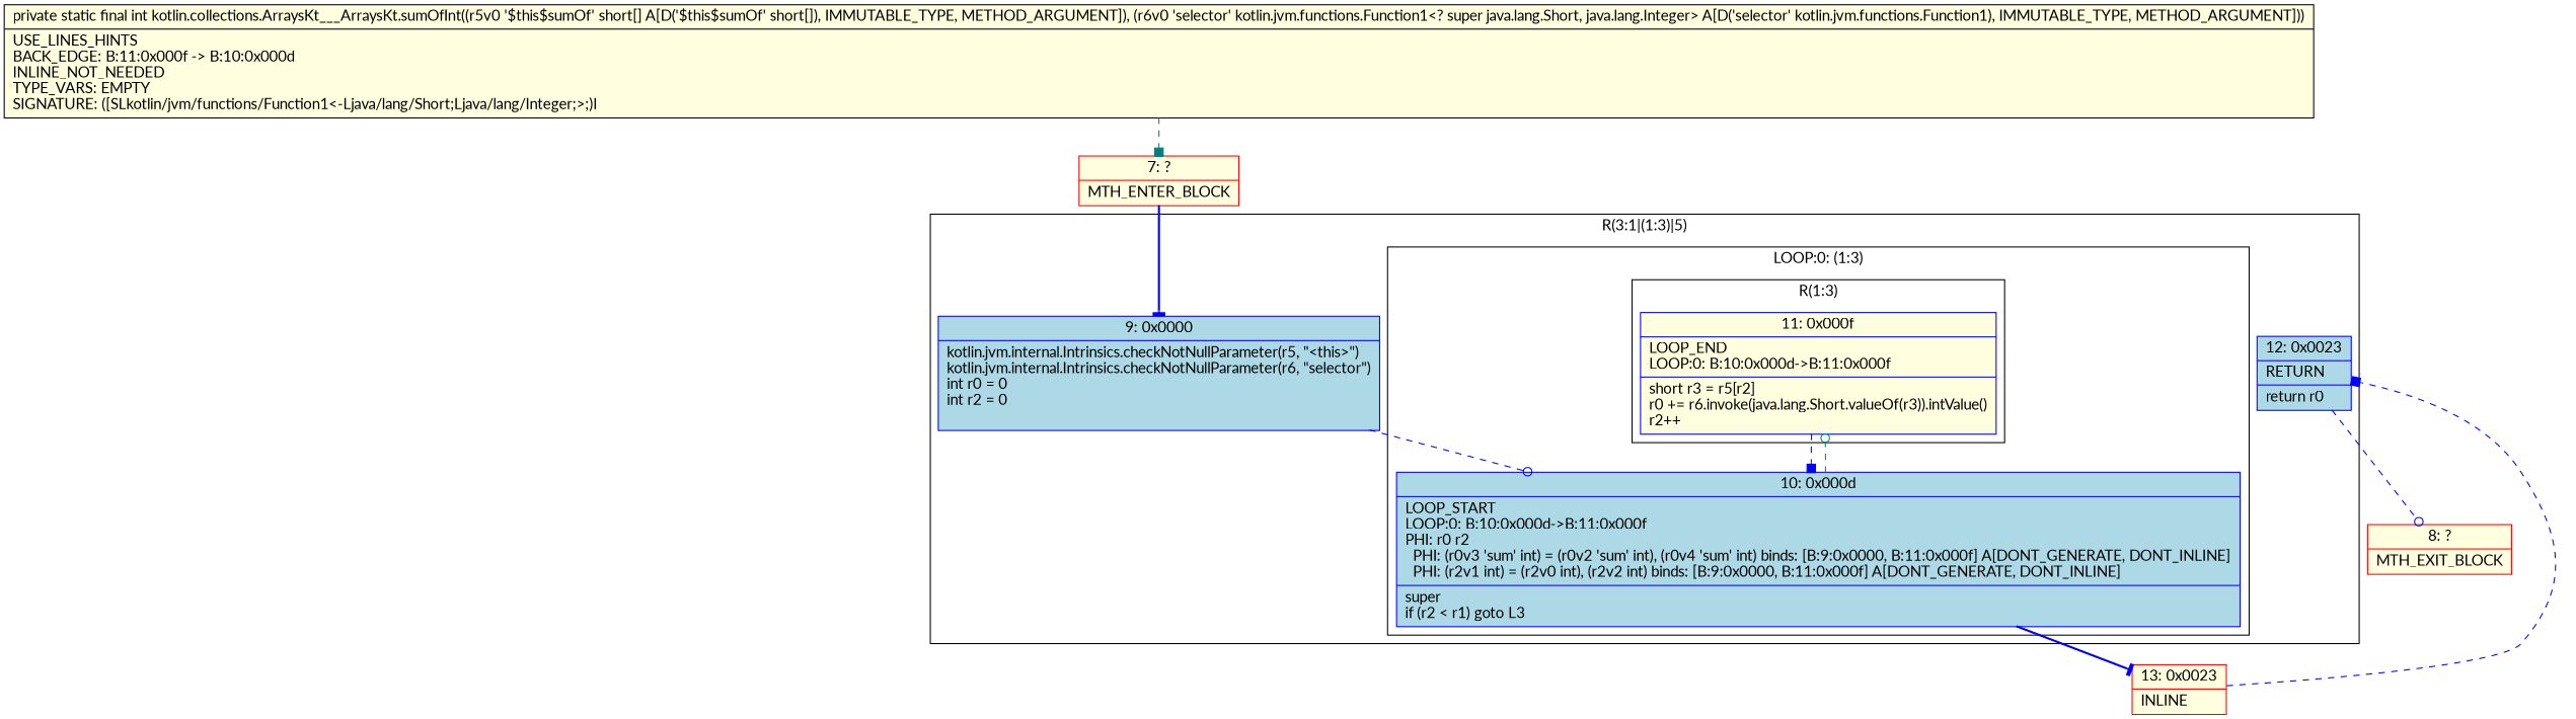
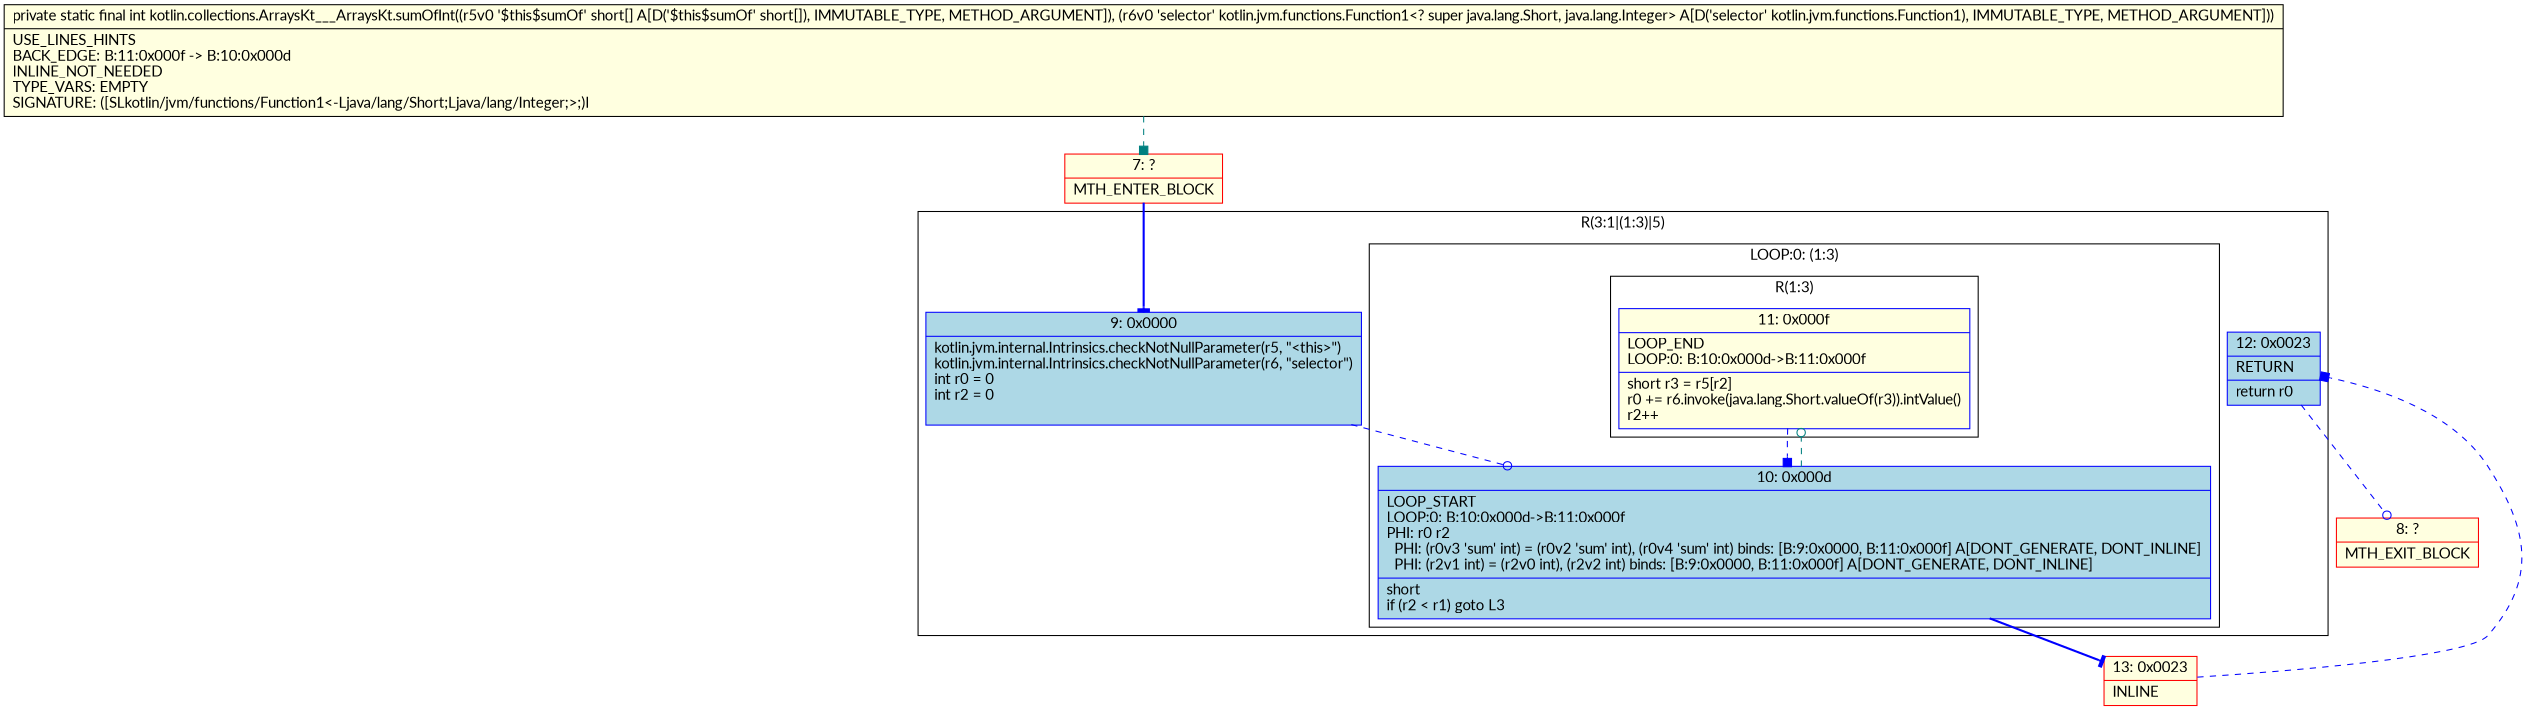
  digraph {
    fontname=Lato
    node [color=blue fillcolor=lightyellow fontname=Lato shape=record style=filled]
    edge [arrowhead=box color=blue fontname=Lato style=dashed]
    n1 [label="{11\:\ 0x000f|LOOP_END\lLOOP:0: B:10:0x000d\-\>B:11:0x000f\l|short r3 = r5[r2]\lr0 += r6.invoke(java.lang.Short.valueOf(r3)).intValue()\lr2++\l}"]
-   n2 [fillcolor=lightblue label="{10\:\ 0x000d|LOOP_START\lLOOP:0: B:10:0x000d\-\>B:11:0x000f\lPHI: r0 r2 \l  PHI: (r0v3 'sum' int) = (r0v2 'sum' int), (r0v4 'sum' int) binds: [B:9:0x0000, B:11:0x000f] A[DONT_GENERATE, DONT_INLINE]\l  PHI: (r2v1 int) = (r2v0 int), (r2v2 int) binds: [B:9:0x0000, B:11:0x000f] A[DONT_GENERATE, DONT_INLINE]\l|super \lif (r2 \< r1) goto L3\l}"]
+   n2 [fillcolor=lightblue label="{10\:\ 0x000d|LOOP_START\lLOOP:0: B:10:0x000d\-\>B:11:0x000f\lPHI: r0 r2 \l  PHI: (r0v3 'sum' int) = (r0v2 'sum' int), (r0v4 'sum' int) binds: [B:9:0x0000, B:11:0x000f] A[DONT_GENERATE, DONT_INLINE]\l  PHI: (r2v1 int) = (r2v0 int), (r2v2 int) binds: [B:9:0x0000, B:11:0x000f] A[DONT_GENERATE, DONT_INLINE]\l|short \lif (r2 \< r1) goto L3\l}"]
    n3 [fillcolor=lightblue label="{9\:\ 0x0000|kotlin.jvm.internal.Intrinsics.checkNotNullParameter(r5, \"\<this\>\")\lkotlin.jvm.internal.Intrinsics.checkNotNullParameter(r6, \"selector\")\lint r0 = 0\lint r2 = 0\l\l}"]
    n4 [fillcolor=lightblue label="{12\:\ 0x0023|RETURN\l|return r0\l}"]
    n5 [color=red label="{13\:\ 0x0023|INLINE\l}"]
    n6 [color=red label="{8\:\ ?|MTH_EXIT_BLOCK\l}"]
    n7 [color=red label="{7\:\ ?|MTH_ENTER_BLOCK\l}"]
    n8 [label="{private static final int kotlin.collections.ArraysKt___ArraysKt.sumOfInt((r5v0 '$this$sumOf' short[] A[D('$this$sumOf' short[]), IMMUTABLE_TYPE, METHOD_ARGUMENT]), (r6v0 'selector' kotlin.jvm.functions.Function1\<? super java.lang.Short, java.lang.Integer\> A[D('selector' kotlin.jvm.functions.Function1), IMMUTABLE_TYPE, METHOD_ARGUMENT]))  | USE_LINES_HINTS\lBACK_EDGE: B:11:0x000f \-\> B:10:0x000d\lINLINE_NOT_NEEDED\lTYPE_VARS: EMPTY\lSIGNATURE: ([SLkotlin\/jvm\/functions\/Function1\<\-Ljava\/lang\/Short;Ljava\/lang\/Integer;\>;)I\l}" color=""]
    subgraph cluster_1 {
      label="R(3:1|(1:3)|5)"
      n3
      n4
      subgraph cluster_2 {
        label="LOOP:0: (1:3)"
        n2
        subgraph cluster_3 {
          label="R(1:3)"
          n1
        }
      }
    }
    n1 -> n2
    n2 -> n1 [arrowhead=odot color=teal]
    n2 -> n5 [arrowhead=tee style=bold]
    n3 -> n2 [arrowhead=odot]
    n4 -> n6 [arrowhead=odot]
    n5 -> n4
    n7 -> n3 [arrowhead=tee style=bold]
    n8 -> n7 [color=teal]
  }
